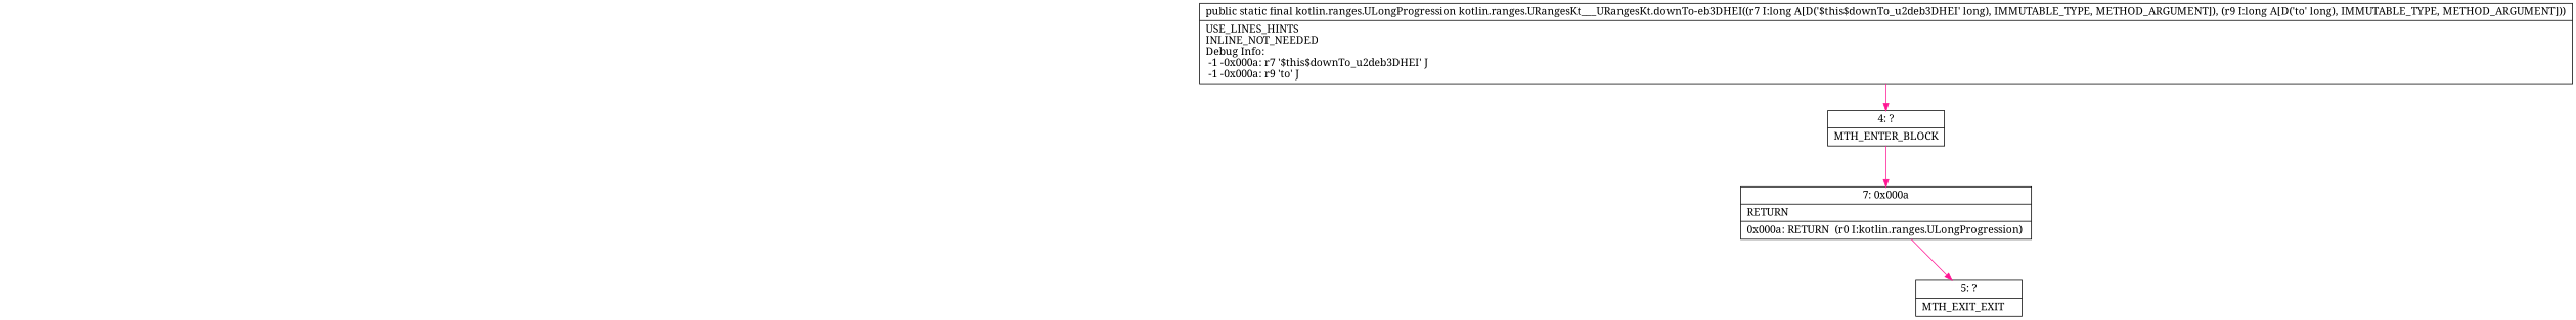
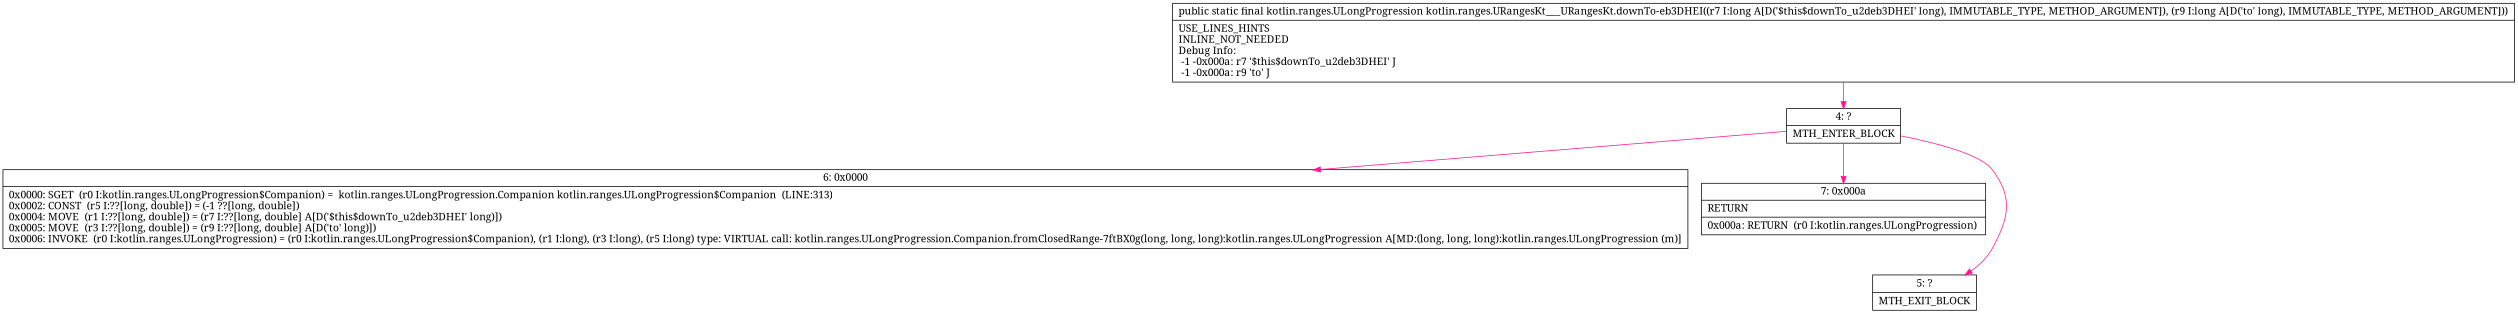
  digraph {
    fontname="Noto Serif"
    node [fontname="Noto Serif" shape=record]
    edge [color=deeppink fontname="Noto Serif"]
    n1 [label="{4\:\ ?|MTH_ENTER_BLOCK\l}"]
+   n2 [label="{6\:\ 0x0000|0x0000: SGET  (r0 I:kotlin.ranges.ULongProgression$Companion) =  kotlin.ranges.ULongProgression.Companion kotlin.ranges.ULongProgression$Companion  (LINE:313)\l0x0002: CONST  (r5 I:??[long, double]) = (\-1 ??[long, double]) \l0x0004: MOVE  (r1 I:??[long, double]) = (r7 I:??[long, double] A[D('$this$downTo_u2deb3DHEI' long)]) \l0x0005: MOVE  (r3 I:??[long, double]) = (r9 I:??[long, double] A[D('to' long)]) \l0x0006: INVOKE  (r0 I:kotlin.ranges.ULongProgression) = (r0 I:kotlin.ranges.ULongProgression$Companion), (r1 I:long), (r3 I:long), (r5 I:long) type: VIRTUAL call: kotlin.ranges.ULongProgression.Companion.fromClosedRange\-7ftBX0g(long, long, long):kotlin.ranges.ULongProgression A[MD:(long, long, long):kotlin.ranges.ULongProgression (m)]\l}"]
    n3 [label="{7\:\ 0x000a|RETURN\l|0x000a: RETURN  (r0 I:kotlin.ranges.ULongProgression) \l}"]
-   n4 [label="{5\:\ ?|MTH_EXIT_EXIT\l}"]
+   n4 [label="{5\:\ ?|MTH_EXIT_BLOCK\l}"]
    n5 [label="{public static final kotlin.ranges.ULongProgression kotlin.ranges.URangesKt___URangesKt.downTo\-eb3DHEI((r7 I:long A[D('$this$downTo_u2deb3DHEI' long), IMMUTABLE_TYPE, METHOD_ARGUMENT]), (r9 I:long A[D('to' long), IMMUTABLE_TYPE, METHOD_ARGUMENT]))  | USE_LINES_HINTS\lINLINE_NOT_NEEDED\lDebug Info:\l  \-1 \-0x000a: r7 '$this$downTo_u2deb3DHEI' J\l  \-1 \-0x000a: r9 'to' J\l}"]
+   n1 -> n2
    n1 -> n3
-   n3 -> n4
+   n1 -> n4
    n5 -> n1
  }
